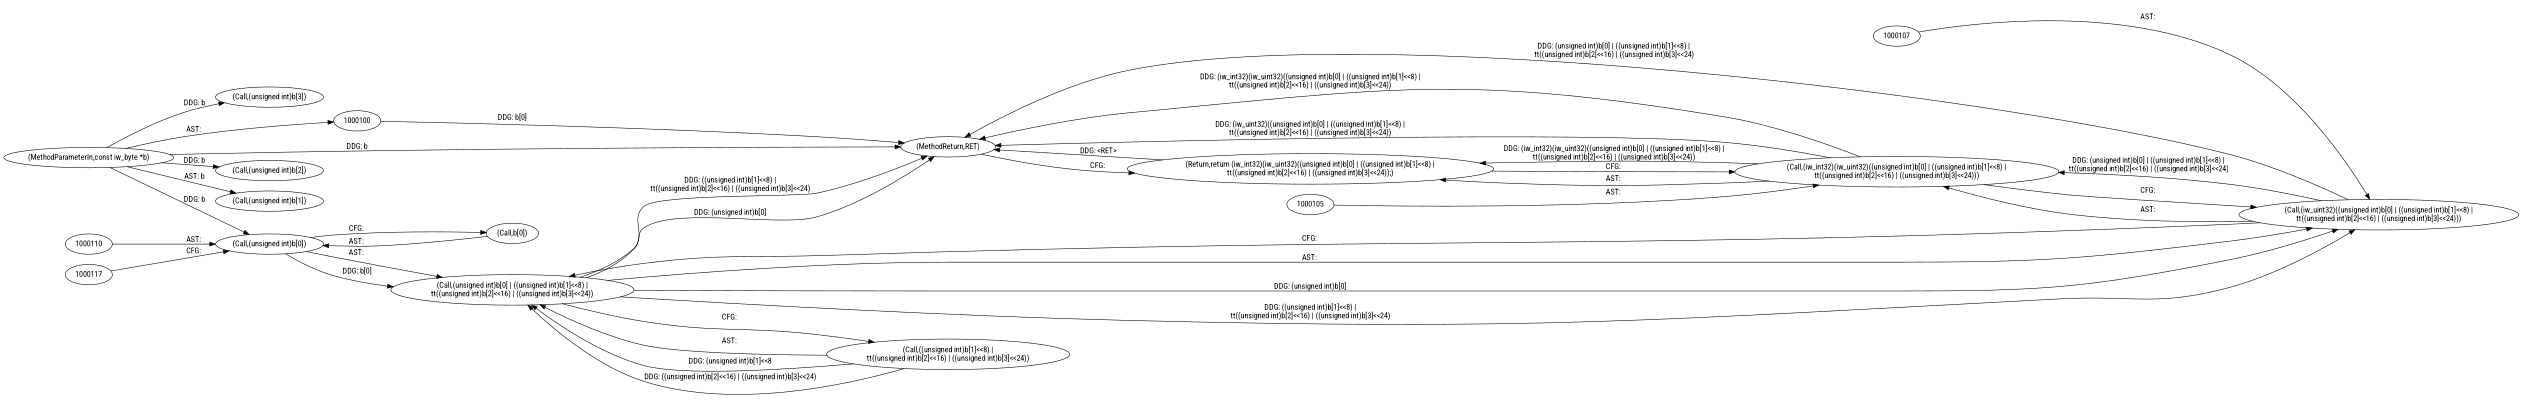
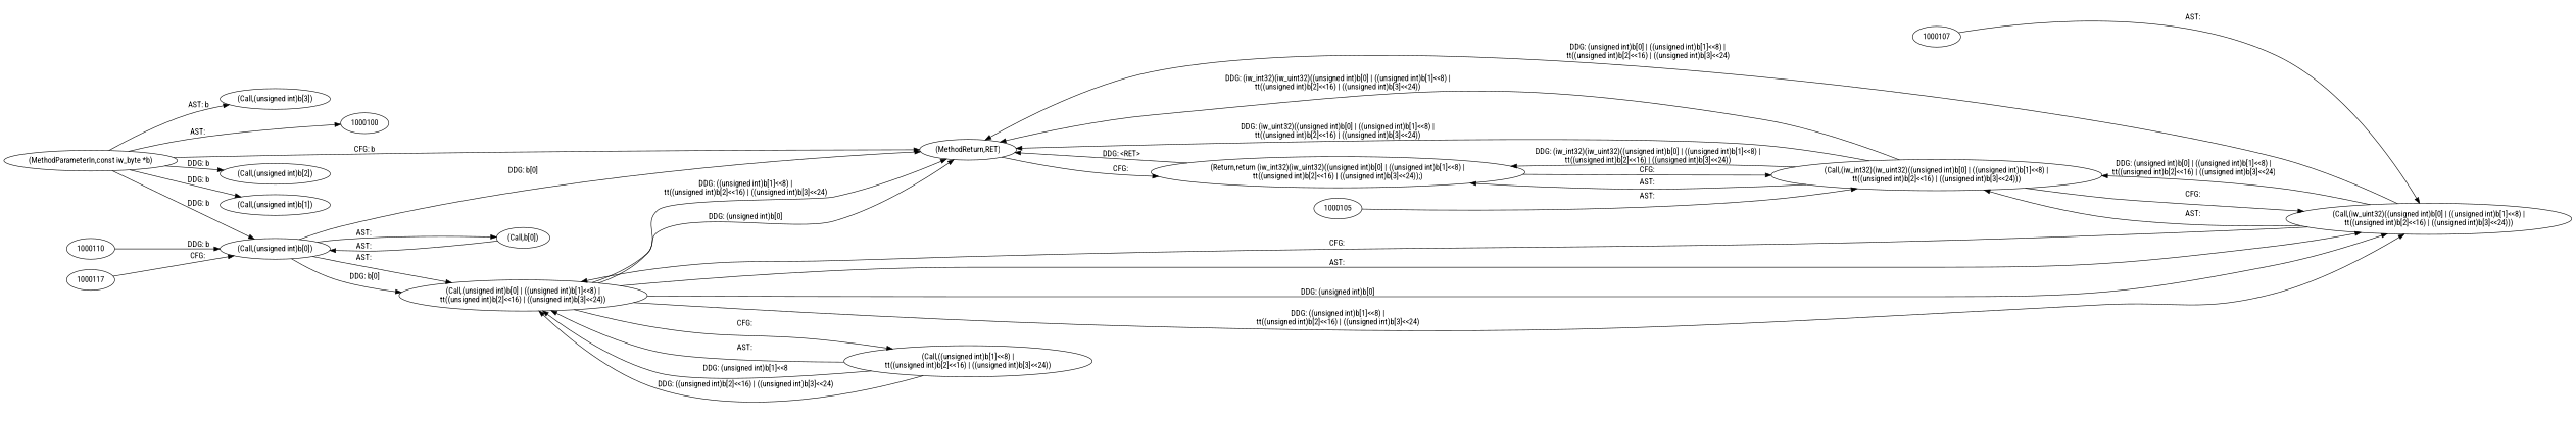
  digraph {
    fontname="Roboto Condensed"
    rankdir=LR
    node [fontname="Roboto Condensed"]
    edge [fontname="Roboto Condensed"]
    n1 [label="(Call,(unsigned int)b[0])"]
    n2 [label="(Call,(unsigned int)b[0] | ((unsigned int)b[1]<<8) |\n\t\t((unsigned int)b[2]<<16) | ((unsigned int)b[3]<<24))"]
    n3 [label="(Call,b[0])"]
    n4 [label="(MethodReturn,RET)"]
    n5 [label="(Call,(iw_uint32)((unsigned int)b[0] | ((unsigned int)b[1]<<8) |\n\t\t((unsigned int)b[2]<<16) | ((unsigned int)b[3]<<24)))"]
    n6 [label="(Call,((unsigned int)b[1]<<8) |\n\t\t((unsigned int)b[2]<<16) | ((unsigned int)b[3]<<24))"]
    n7 [label="(Return,return (iw_int32)(iw_uint32)((unsigned int)b[0] | ((unsigned int)b[1]<<8) |\n\t\t((unsigned int)b[2]<<16) | ((unsigned int)b[3]<<24));)"]
    n8 [label="(MethodParameterIn,const iw_byte *b)"]
    n9 [label="(Call,(unsigned int)b[2])"]
    n10 [label="(Call,(unsigned int)b[1])"]
    n11 [label="(Call,(unsigned int)b[3])"]
    1000100
    n13 [label="(Call,(iw_int32)(iw_uint32)((unsigned int)b[0] | ((unsigned int)b[1]<<8) |\n\t\t((unsigned int)b[2]<<16) | ((unsigned int)b[3]<<24)))"]
    1000110
    1000117
    1000107
    1000105
    n1 -> n2 [label="AST: "]
    n1 -> n2 [label="DDG: b[0]"]
-   n1 -> n3 [label="CFG: "]
-   1000100 -> n4 [label="DDG: b[0]"]
+   n1 -> n3 [label="AST: "]
+   n1 -> n4 [label="DDG: b[0]"]
    n2 -> n4 [label="DDG: ((unsigned int)b[1]<<8) |\n\t\t((unsigned int)b[2]<<16) | ((unsigned int)b[3]<<24)"]
    n2 -> n4 [label="DDG: (unsigned int)b[0]"]
    n2 -> n5 [label="AST: "]
    n2 -> n5 [label="DDG: (unsigned int)b[0]"]
    n2 -> n5 [label="DDG: ((unsigned int)b[1]<<8) |\n\t\t((unsigned int)b[2]<<16) | ((unsigned int)b[3]<<24)"]
    n2 -> n6 [label="CFG: "]
    n3 -> n1 [label="AST: "]
    n4 -> n7 [label="CFG: "]
    n5 -> n2 [label="CFG: "]
    n5 -> n4 [label="DDG: (unsigned int)b[0] | ((unsigned int)b[1]<<8) |\n\t\t((unsigned int)b[2]<<16) | ((unsigned int)b[3]<<24)"]
    n5 -> n13 [label="AST: "]
    n5 -> n13 [label="DDG: (unsigned int)b[0] | ((unsigned int)b[1]<<8) |\n\t\t((unsigned int)b[2]<<16) | ((unsigned int)b[3]<<24)"]
    n6 -> n2 [label="AST: "]
    n6 -> n2 [label="DDG: (unsigned int)b[1]<<8"]
    n6 -> n2 [label="DDG: ((unsigned int)b[2]<<16) | ((unsigned int)b[3]<<24)"]
    n7 -> n4 [label="DDG: <RET>"]
    n7 -> n13 [label="CFG: "]
    n8 -> n1 [label="DDG: b"]
-   n8 -> n4 [label="DDG: b"]
+   n8 -> n4 [label="CFG: b"]
    n8 -> n9 [label="DDG: b"]
-   n8 -> n10 [label="AST: b"]
-   n8 -> n11 [label="DDG: b"]
+   n8 -> n10 [label="DDG: b"]
+   n8 -> n11 [label="AST: b"]
    n8 -> 1000100 [label="AST: "]
    n13 -> n4 [label="DDG: (iw_int32)(iw_uint32)((unsigned int)b[0] | ((unsigned int)b[1]<<8) |\n\t\t((unsigned int)b[2]<<16) | ((unsigned int)b[3]<<24))"]
    n13 -> n4 [label="DDG: (iw_uint32)((unsigned int)b[0] | ((unsigned int)b[1]<<8) |\n\t\t((unsigned int)b[2]<<16) | ((unsigned int)b[3]<<24))"]
    n13 -> n5 [label="CFG: "]
    n13 -> n7 [label="AST: "]
    n13 -> n7 [label="DDG: (iw_int32)(iw_uint32)((unsigned int)b[0] | ((unsigned int)b[1]<<8) |\n\t\t((unsigned int)b[2]<<16) | ((unsigned int)b[3]<<24))"]
-   1000110 -> n1 [label="AST: "]
+   1000110 -> n1 [label="DDG: b"]
    1000117 -> n1 [label="CFG: "]
    1000107 -> n5 [label="AST: "]
    1000105 -> n13 [label="AST: "]
  }
